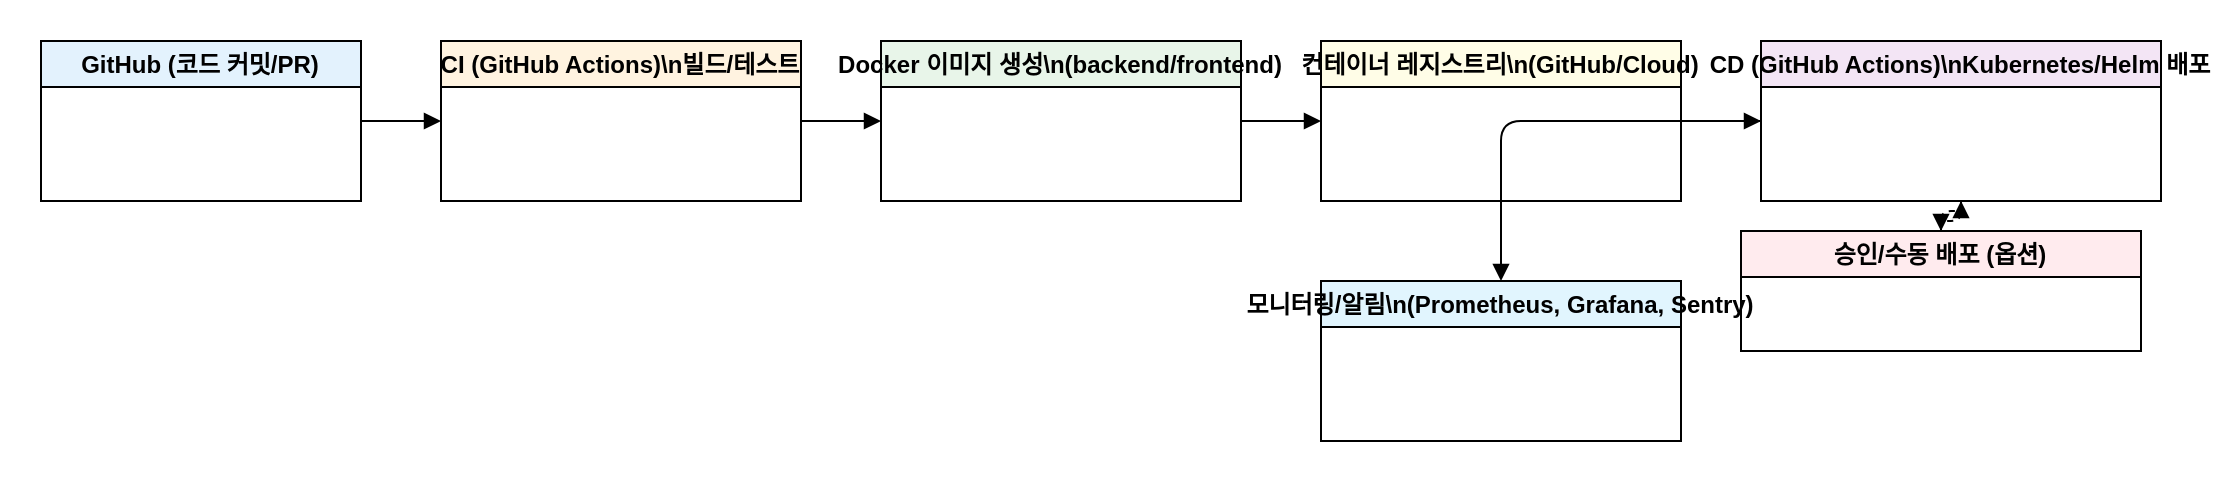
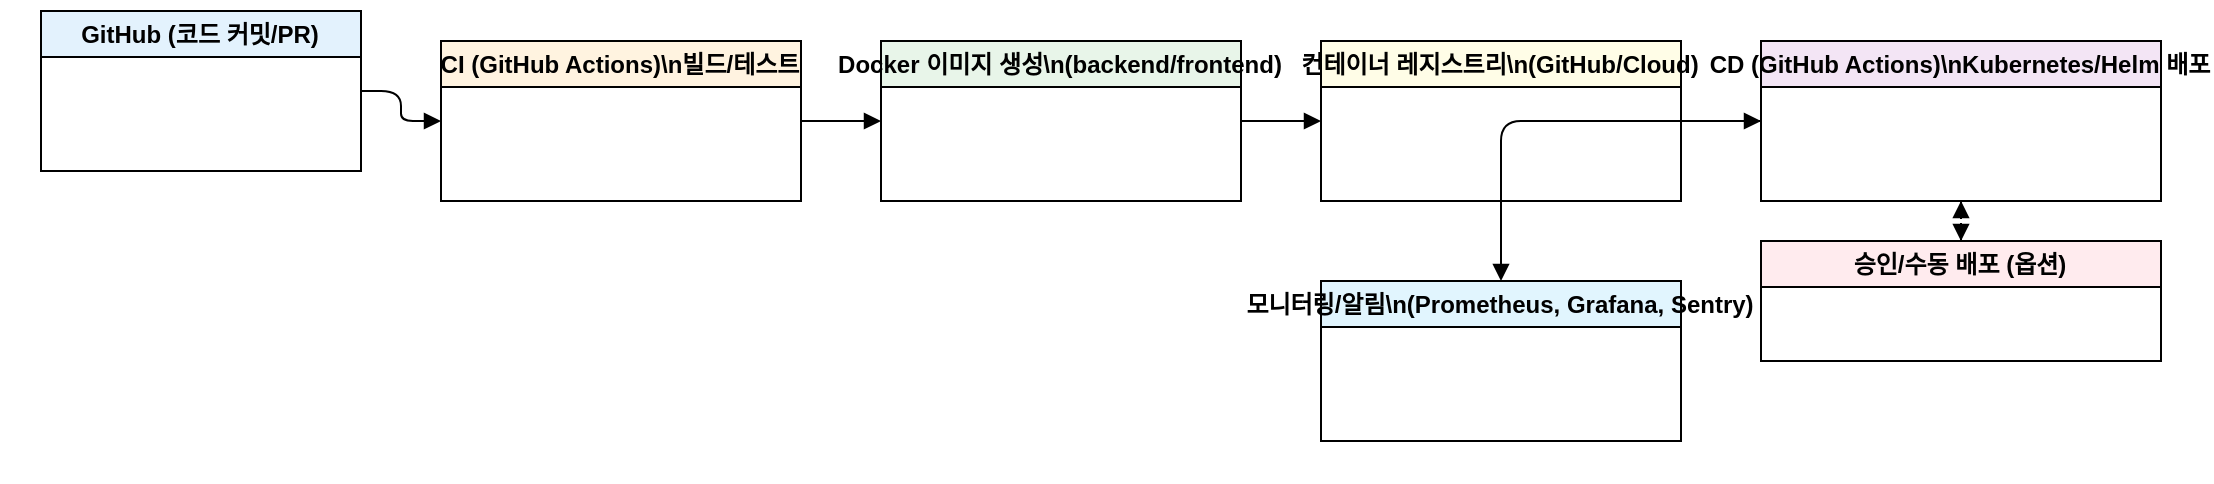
  <mxCell id="0" />
  <mxCell id="1" parent="0" />
- <mxCell id="2" value="GitHub (코드 커밋/PR)" style="swimlane;fillColor=#E3F2FD;" parent="1" vertex="1"><mxGeometry x="20" y="20" width="160" height="80" as="geometry" /></mxCell>
+ <mxCell id="2" value="GitHub (코드 커밋/PR)" style="swimlane;fillColor=#E3F2FD;" parent="1" vertex="1"><mxGeometry x="20" y="5" width="160" height="80" as="geometry" /></mxCell>
  <mxCell id="3" value="CI (GitHub Actions)\n빌드/테스트" style="swimlane;fillColor=#FFF3E0;" parent="1" vertex="1"><mxGeometry x="220" y="20" width="180" height="80" as="geometry" /></mxCell>
  <mxCell id="4" value="Docker 이미지 생성\n(backend/frontend)" style="swimlane;fillColor=#E8F5E9;" parent="1" vertex="1"><mxGeometry x="440" y="20" width="180" height="80" as="geometry" /></mxCell>
  <mxCell id="5" value="컨테이너 레지스트리\n(GitHub/Cloud)" style="swimlane;fillColor=#FFFDE7;" parent="1" vertex="1"><mxGeometry x="660" y="20" width="180" height="80" as="geometry" /></mxCell>
  <mxCell id="6" value="CD (GitHub Actions)\nKubernetes/Helm 배포" style="swimlane;fillColor=#F3E5F5;" parent="1" vertex="1"><mxGeometry x="880" y="20" width="200" height="80" as="geometry" /></mxCell>
- <mxCell id="7" value="승인/수동 배포 (옵션)" style="swimlane;fillColor=#FFEBEE;" parent="1" vertex="1"><mxGeometry x="870" y="115" width="200" height="60" as="geometry" /></mxCell>
+ <mxCell id="7" value="승인/수동 배포 (옵션)" style="swimlane;fillColor=#FFEBEE;" parent="1" vertex="1"><mxGeometry x="880" y="120" width="200" height="60" as="geometry" /></mxCell>
  <mxCell id="8" value="모니터링/알림\n(Prometheus, Grafana, Sentry)" style="swimlane;fillColor=#E1F5FE;" parent="1" vertex="1"><mxGeometry x="660" y="140" width="180" height="80" as="geometry" /></mxCell>
  <mxCell id="9" style="edgeStyle=orthogonalEdgeStyle;endArrow=block;endFill=1;" parent="1" source="2" target="3" edge="1"><mxGeometry relative="1" as="geometry" /></mxCell>
  <mxCell id="10" style="edgeStyle=orthogonalEdgeStyle;endArrow=block;endFill=1;" parent="1" source="3" target="4" edge="1"><mxGeometry relative="1" as="geometry" /></mxCell>
  <mxCell id="11" style="edgeStyle=orthogonalEdgeStyle;endArrow=block;endFill=1;" parent="1" source="4" target="5" edge="1"><mxGeometry relative="1" as="geometry" /></mxCell>
  <mxCell id="12" style="edgeStyle=orthogonalEdgeStyle;endArrow=block;endFill=1;" parent="1" source="5" target="6" edge="1"><mxGeometry relative="1" as="geometry" /></mxCell>
  <mxCell id="13" style="edgeStyle=orthogonalEdgeStyle;endArrow=block;endFill=1;" parent="1" source="6" target="8" edge="1"><mxGeometry relative="1" as="geometry" /></mxCell>
  <mxCell id="14" style="edgeStyle=orthogonalEdgeStyle;endArrow=block;endFill=1;dashed=1;" parent="1" source="6" target="7" edge="1"><mxGeometry relative="1" as="geometry" /></mxCell>
  <mxCell id="15" style="edgeStyle=orthogonalEdgeStyle;endArrow=block;endFill=1;dashed=1;" parent="1" source="7" target="6" edge="1"><mxGeometry relative="1" as="geometry" /></mxCell>
